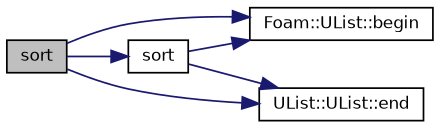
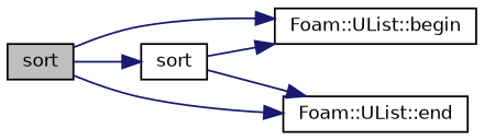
  digraph {
    rankdir=LR
    node [color=black fontname=Helvetica fontsize=10 shape=record]
    edge [color=midnightblue fontname=Helvetica fontsize=10 labelfontname=Helvetica labelfontsize=10 style=solid]
    n1 [fillcolor=grey75 fontcolor=black height=0.2 label=sort style=filled width=0.4]
    n2 [height=0.2 label="Foam::UList::begin" width=0.4]
-   n3 [height=0.2 label="UList::UList::end" width=0.4]
+   n3 [height=0.2 label="Foam::UList::end" width=0.4]
    n4 [height=0.2 label=sort width=0.4]
    n1 -> n2
    n1 -> n3
    n1 -> n4
    n4 -> n2
    n4 -> n3
  }
